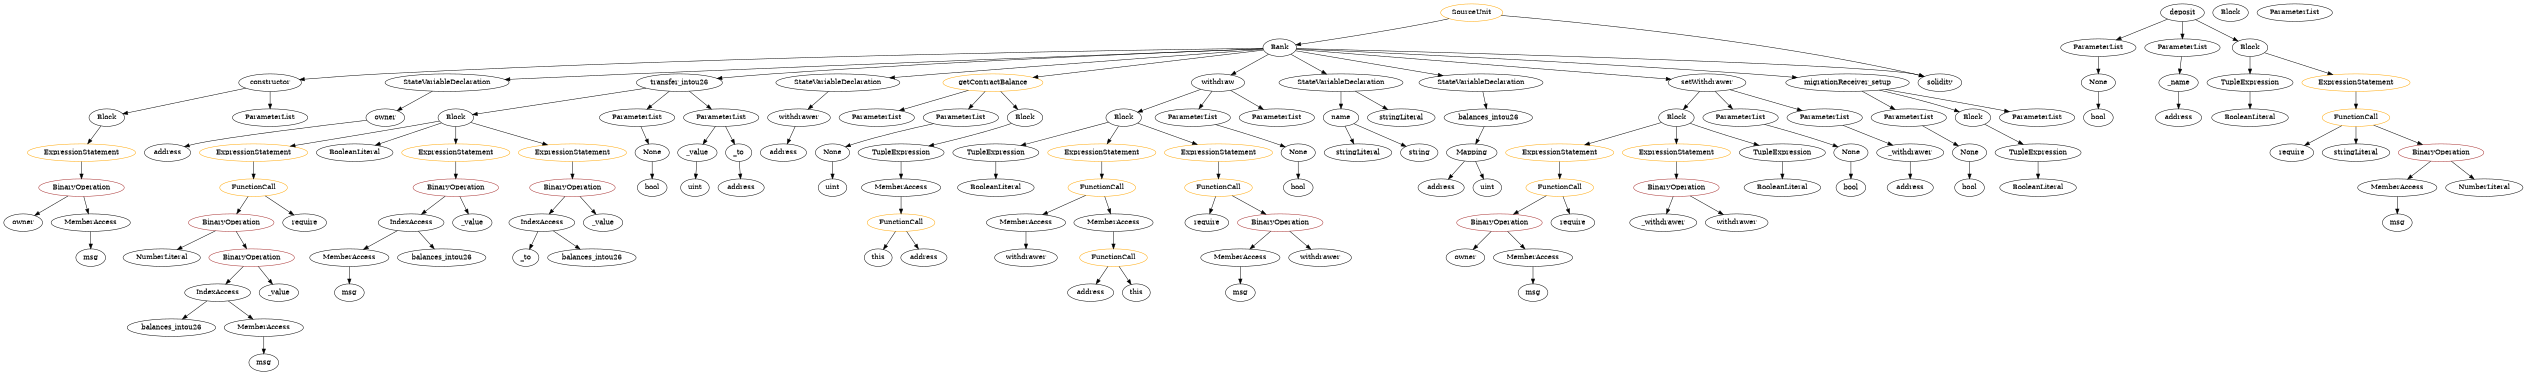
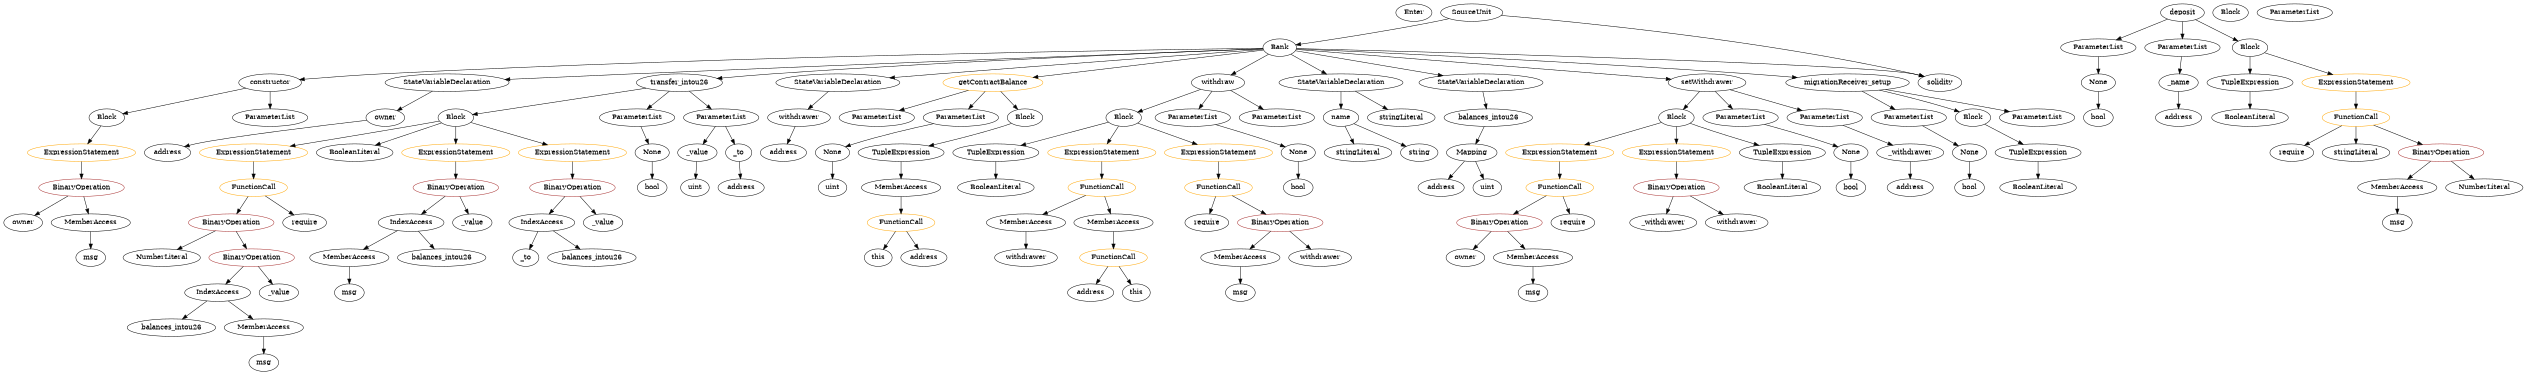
  strict digraph {
    node [color=black]
+   Enter [height=0.5 width=0.83628 color=""]
    n2 [color=orange height=0.5 label=ExpressionStatement width=2.458]
    n3 [color=orange height=0.5 label=FunctionCall width=1.6125]
    n4 [color=brown height=0.5 label=BinaryOperation width=1.9867]
    n5 [height=0.5 label=require width=1.0026]
    n6 [height=0.5 label=NumberLiteral width=1.765]
    n7 [color=brown height=0.5 label=BinaryOperation width=1.9867]
    n8 [height=0.5 label=owner width=0.93331]
    n9 [height=0.5 label=_withdrawer width=1.5709]
    n10 [height=0.5 label=address width=1.0996]
    n11 [color=orange height=0.5 label=ExpressionStatement width=2.458]
    n12 [color=orange height=0.5 label=FunctionCall width=1.6125]
    n13 [color=brown height=0.5 label=BinaryOperation width=1.9867]
    n14 [height=0.5 label=require width=1.0026]
    n15 [height=0.5 label=owner width=0.93331]
    n16 [height=0.5 label=MemberAccess width=1.9174]
    n17 [height=0.5 label=bool width=0.76697]
    n18 [height=0.5 label=None width=0.85014]
    n19 [height=0.5 label=bool width=0.76697]
    n20 [color=orange height=0.5 label=ExpressionStatement width=2.458]
    n21 [color=brown height=0.5 label=BinaryOperation width=1.9867]
    n22 [height=0.5 label=_withdrawer width=1.5709]
    n23 [height=0.5 label=withdrawer width=1.4323]
    n24 [height=0.5 label=BooleanLiteral width=1.7788]
    n25 [height=0.5 label=TupleExpression width=2.0422]
    n26 [height=0.5 label=BooleanLiteral width=1.7788]
    n27 [height=0.5 label=msg width=0.75]
    n28 [height=0.5 label=balances_intou26 width=2.0838]
    n29 [height=0.5 label=Mapping width=1.2105]
    n30 [height=0.5 label=address width=1.0996]
    n31 [height=0.5 label=uint width=0.75]
    n32 [height=0.5 label=Block width=0.90558]
    n33 [height=0.5 label=msg width=0.75]
    n34 [height=0.5 label=uint width=0.75]
    n35 [height=0.5 label=balances_intou26 width=2.0838]
    n36 [height=0.5 label=msg width=0.75]
    n37 [height=0.5 label=bool width=0.76697]
    n38 [height=0.5 label=uint width=0.75]
    n39 [color=brown height=0.5 label=BinaryOperation width=1.9867]
    n40 [height=0.5 label=MemberAccess width=1.9174]
    n41 [height=0.5 label=msg width=0.75]
    n42 [height=0.5 label=constructor width=1.4877]
    n43 [height=0.5 label=Block width=0.90558]
    n44 [height=0.5 label=ParameterList width=1.7095]
    n45 [color=orange height=0.5 label=ExpressionStatement width=2.458]
    n46 [height=0.5 label=BooleanLiteral width=1.7788]
    n47 [height=0.5 label=withdrawer width=1.4323]
    n48 [height=0.5 label=MemberAccess width=1.9174]
    n49 [height=0.5 label=msg width=0.75]
    n50 [height=0.5 label=require width=1.0026]
    n51 [height=0.5 label=ParameterList width=1.7095]
    n52 [height=0.5 label=Block width=0.90558]
    n53 [color=orange height=0.5 label=ExpressionStatement width=2.458]
    n54 [color=orange height=0.5 label=ExpressionStatement width=2.458]
    n55 [color=orange height=0.5 label=FunctionCall width=1.6125]
    n56 [color=orange height=0.5 label=FunctionCall width=1.6125]
    n57 [height=0.5 label=MemberAccess width=1.9174]
    n58 [height=0.5 label=MemberAccess width=1.9174]
    n59 [color=brown height=0.5 label=BinaryOperation width=1.9867]
    n60 [height=0.5 label=IndexAccess width=1.6402]
    n61 [height=0.5 label=MemberAccess width=1.9174]
    n62 [height=0.5 label=balances_intou26 width=2.0838]
    n63 [height=0.5 label=msg width=0.75]
    n64 [height=0.5 label=StateVariableDeclaration width=2.8184]
    n65 [height=0.5 label=owner width=0.93331]
    n66 [height=0.5 label=address width=1.0996]
    n67 [height=0.5 label=stringLiteral width=1.5016]
    n68 [height=0.5 label=TupleExpression width=2.0422]
    n69 [height=0.5 label=BooleanLiteral width=1.7788]
    n70 [height=0.5 label=IndexAccess width=1.6402]
    n71 [height=0.5 label=MemberAccess width=1.9174]
    n72 [height=0.5 label=Bank width=0.82242]
    n73 [height=0.5 label=transfer_intou26 width=1.9729]
    n74 [height=0.5 label=StateVariableDeclaration width=2.8184]
    n75 [color=orange height=0.5 label=getContractBalance width=2.3055]
    n76 [height=0.5 label=withdraw width=1.2382]
    n77 [height=0.5 label=StateVariableDeclaration width=2.8184]
    n78 [height=0.5 label=StateVariableDeclaration width=2.8184]
    n79 [height=0.5 label=setWithdrawer width=1.7927]
    n80 [height=0.5 label=migrationReceiver_setup width=2.8461]
    n81 [height=0.5 label=solidity width=1.0442]
    n82 [height=0.5 label=Block width=0.90558]
    n83 [height=0.5 label=ParameterList width=1.7095]
    n84 [height=0.5 label=ParameterList width=1.7095]
    n85 [height=0.5 label=withdrawer width=1.4323]
    n86 [height=0.5 label=ParameterList width=1.7095]
    n87 [height=0.5 label=Block width=0.90558]
    n88 [height=0.5 label=deposit width=1.0581]
    n89 [height=0.5 label=ParameterList width=1.7095]
    n90 [height=0.5 label=ParameterList width=1.7095]
    n91 [height=0.5 label=Block width=0.90558]
    n92 [height=0.5 label=ParameterList width=1.7095]
    n93 [height=0.5 label=ParameterList width=1.7095]
    n94 [height=0.5 label=name width=0.83628]
    n95 [height=0.5 label=stringLiteral width=1.5016]
    n96 [height=0.5 label=Block width=0.90558]
    n97 [height=0.5 label=ParameterList width=1.7095]
    n98 [height=0.5 label=ParameterList width=1.7095]
    n99 [height=0.5 label=ParameterList width=1.7095]
    n100 [height=0.5 label=Block width=0.90558]
    n101 [height=0.5 label=ParameterList width=1.7095]
    n102 [color=orange height=0.5 label=ExpressionStatement width=2.458]
    n103 [color=orange height=0.5 label=ExpressionStatement width=2.458]
    n104 [height=0.5 label=None width=0.85014]
    n105 [height=0.5 label=_value width=0.96103]
    n106 [height=0.5 label=_to width=0.75]
    n107 [height=0.5 label=address width=1.0996]
    n108 [height=0.5 label=None width=0.85014]
    n109 [height=0.5 label=TupleExpression width=2.0422]
    n110 [height=0.5 label=None width=0.85014]
    n111 [height=0.5 label=_name width=0.90558]
    n112 [color=orange height=0.5 label=ExpressionStatement width=2.458]
    n113 [height=0.5 label=string width=0.864]
    n114 [height=0.5 label=TupleExpression width=2.0422]
    n115 [height=0.5 label=None width=0.85014]
    n116 [height=0.5 label=None width=0.85014]
    n117 [height=0.5 label=TupleExpression width=2.0422]
    n118 [height=0.5 label=MemberAccess width=1.9174]
    n119 [color=orange height=0.5 label=FunctionCall width=1.6125]
    n120 [height=0.5 label=this width=0.75]
    n121 [height=0.5 label=address width=1.0996]
    n122 [height=0.5 label=bool width=0.76697]
    n123 [color=orange height=0.5 label=FunctionCall width=1.6125]
    n124 [height=0.5 label=require width=1.0026]
-   n125 [color=orange height=0.5 label=SourceUnit width=1.46]
+   n125 [height=0.5 label=SourceUnit width=1.46]
    n126 [color=brown height=0.5 label=BinaryOperation width=1.9867]
    n127 [height=0.5 label=IndexAccess width=1.6402]
    n128 [height=0.5 label=_value width=0.96103]
    n129 [height=0.5 label=_to width=0.75]
    n130 [height=0.5 label=balances_intou26 width=2.0838]
    n131 [height=0.5 label=_value width=0.96103]
    n132 [height=0.5 label=BooleanLiteral width=1.7788]
    n133 [color=brown height=0.5 label=BinaryOperation width=1.9867]
    n134 [height=0.5 label=address width=1.0996]
    n135 [height=0.5 label=withdrawer width=1.4323]
    n136 [height=0.5 label=MemberAccess width=1.9174]
    n137 [height=0.5 label=_value width=0.96103]
    n138 [color=orange height=0.5 label=FunctionCall width=1.6125]
    n139 [height=0.5 label=stringLiteral width=1.5016]
    n140 [color=brown height=0.5 label=BinaryOperation width=1.9867]
    n141 [height=0.5 label=NumberLiteral width=1.765]
    n142 [height=0.5 label=address width=1.0996]
    n143 [height=0.5 label=bool width=0.76697]
    n144 [height=0.5 label=address width=1.0996]
    n145 [height=0.5 label=this width=0.75]
    n146 [height=0.5 label=ParameterList width=1.7095]
    n2 -> n3
    n3 -> n4
    n3 -> n5
    n4 -> n6
    n4 -> n7
    n7 -> n70
    n7 -> n131
    n9 -> n10
    n11 -> n12
    n12 -> n13
    n12 -> n14
    n13 -> n15
    n13 -> n16
    n16 -> n36
    n18 -> n19
    n20 -> n21
    n21 -> n22
    n21 -> n23
    n25 -> n26
    n28 -> n29
    n29 -> n30
    n29 -> n31
    n39 -> n8
    n39 -> n40
    n40 -> n41
    n42 -> n43
    n42 -> n44
    n43 -> n45
    n45 -> n39
    n48 -> n49
    n52 -> n25
    n52 -> n53
    n52 -> n54
    n53 -> n55
    n54 -> n56
    n55 -> n57
    n55 -> n58
    n56 -> n50
    n56 -> n59
    n57 -> n47
    n58 -> n123
    n59 -> n48
    n59 -> n135
    n60 -> n61
    n60 -> n62
    n61 -> n63
    n64 -> n65
    n65 -> n66
    n68 -> n69
    n70 -> n35
    n70 -> n71
    n71 -> n27
    n72 -> n42
    n72 -> n64
    n72 -> n73
    n72 -> n74
    n72 -> n75
    n72 -> n76
    n72 -> n77
    n72 -> n78
    n72 -> n79
    n72 -> n80
    n72 -> n81
    n73 -> n82
    n73 -> n83
    n73 -> n84
    n74 -> n85
    n75 -> n51
    n75 -> n86
    n75 -> n87
    n76 -> n52
    n76 -> n92
    n76 -> n93
    n77 -> n94
    n77 -> n95
    n78 -> n28
    n79 -> n96
    n79 -> n97
    n79 -> n98
    n80 -> n99
    n80 -> n100
    n80 -> n101
    n82 -> n2
    n82 -> n46
    n82 -> n102
    n82 -> n103
    n83 -> n104
    n84 -> n105
    n84 -> n106
    n85 -> n107
    n86 -> n108
    n87 -> n109
    n88 -> n89
    n88 -> n90
    n88 -> n91
    n89 -> n110
    n90 -> n111
    n91 -> n68
    n91 -> n112
    n92 -> n18
    n94 -> n67
    n94 -> n113
    n96 -> n11
    n96 -> n20
    n96 -> n114
    n97 -> n115
    n98 -> n9
    n99 -> n116
    n100 -> n117
    n102 -> n133
    n103 -> n126
    n104 -> n122
    n105 -> n34
    n106 -> n134
    n108 -> n38
    n109 -> n118
    n110 -> n17
    n111 -> n142
    n112 -> n138
    n114 -> n24
    n115 -> n143
    n116 -> n37
    n117 -> n132
    n118 -> n119
    n119 -> n120
    n119 -> n121
    n123 -> n144
    n123 -> n145
    n125 -> n72
    n125 -> n81
    n126 -> n127
    n126 -> n128
    n127 -> n129
    n127 -> n130
    n133 -> n60
    n133 -> n137
    n136 -> n33
    n138 -> n124
    n138 -> n139
    n138 -> n140
    n140 -> n136
    n140 -> n141
  }
